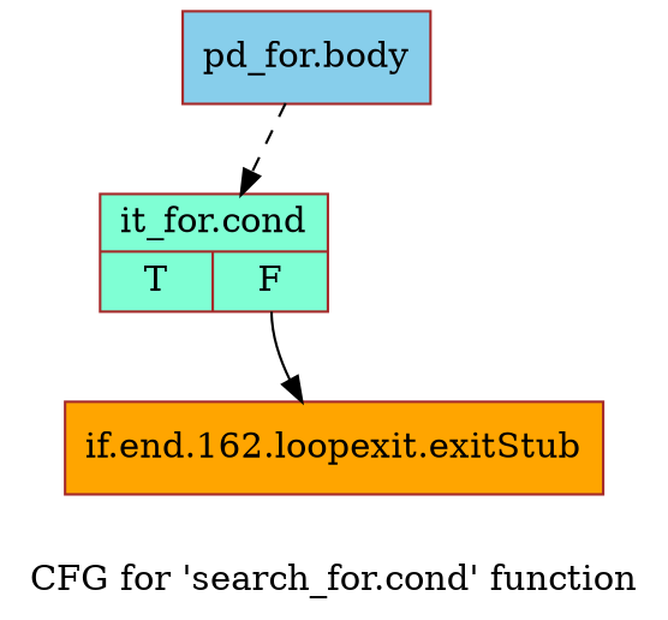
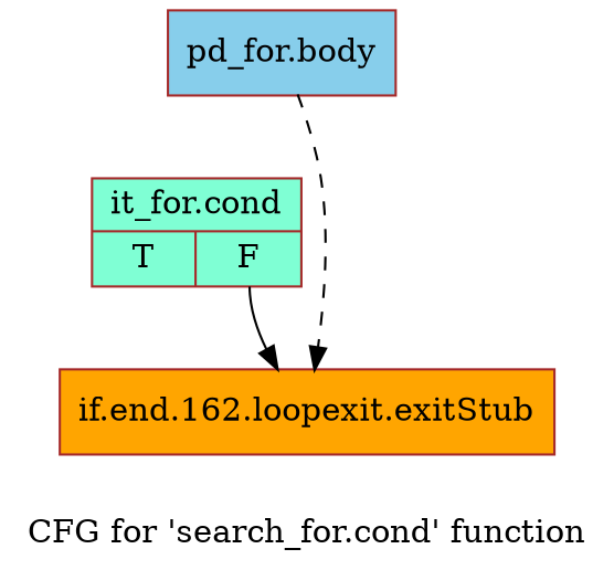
  digraph {
    label="CFG for 'search_for.cond' function"
    node [color=brown shape=record style=filled]
    n1 [fillcolor=aquamarine label="{it_for.cond|{<s0>T|<s1>F}}"]
    n2 [fillcolor=orange label="{if.end.162.loopexit.exitStub}"]
    n3 [fillcolor=skyblue label="{pd_for.body}"]
    n1 -> n2 [style=solid tailport=s1]
-   n3 -> n1 [style=dashed]
+   n3 -> n2 [style=dashed]
  }
